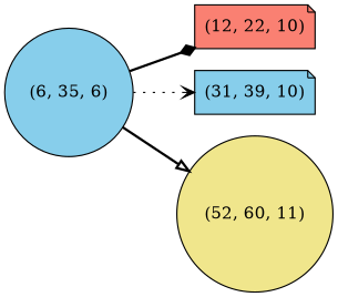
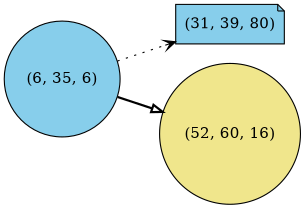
  digraph {
    rankdir=LR
    node [fillcolor=skyblue shape=circle style=filled]
    edge [style=bold]
    n1 [label="(6, 35, 6)"]
-   "(12, 22, 10)" [fillcolor=salmon shape=note]
-   "(31, 39, 10)" [shape=note]
-   "(52, 60, 11)" [fillcolor=khaki]
-   n1 -> "(12, 22, 10)" [arrowhead=diamond]
+   "(31, 39, 10)" [shape=note label="(31, 39, 80)"]
+   "(52, 60, 11)" [fillcolor=khaki label="(52, 60, 16)"]
    n1 -> "(31, 39, 10)" [arrowhead=vee style=dotted]
    n1 -> "(52, 60, 11)" [arrowhead=onormal]
  }
